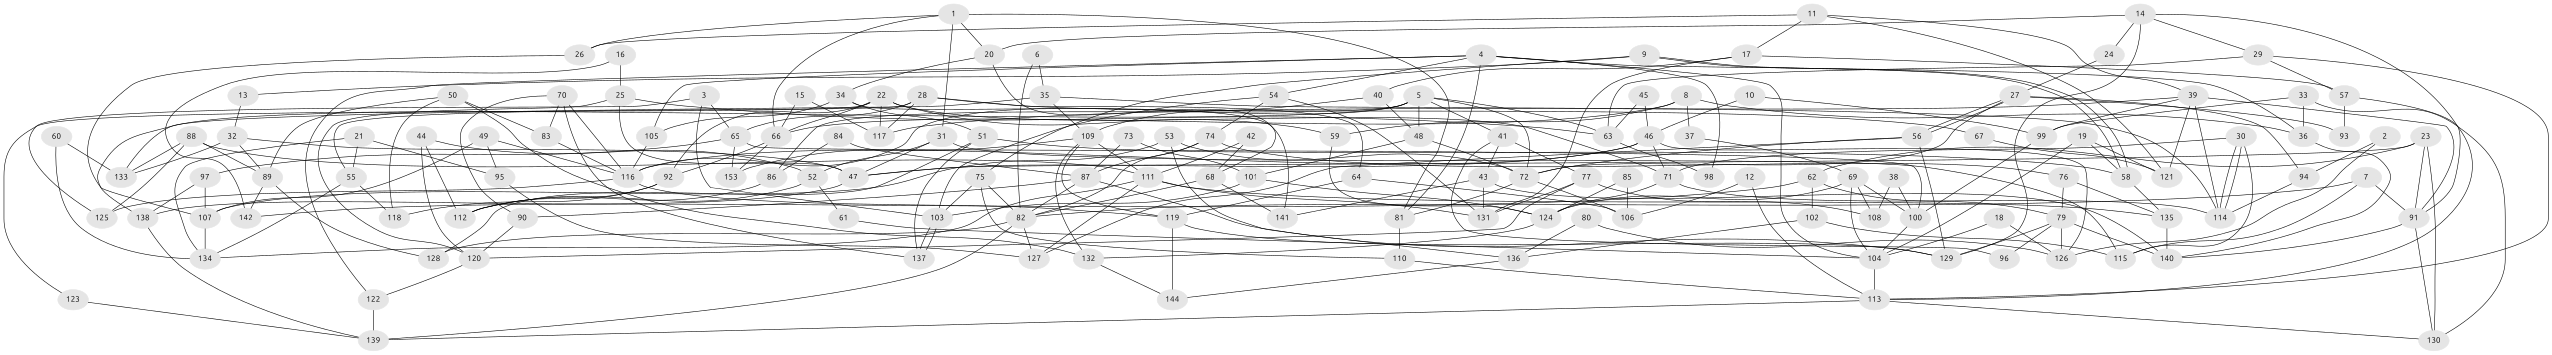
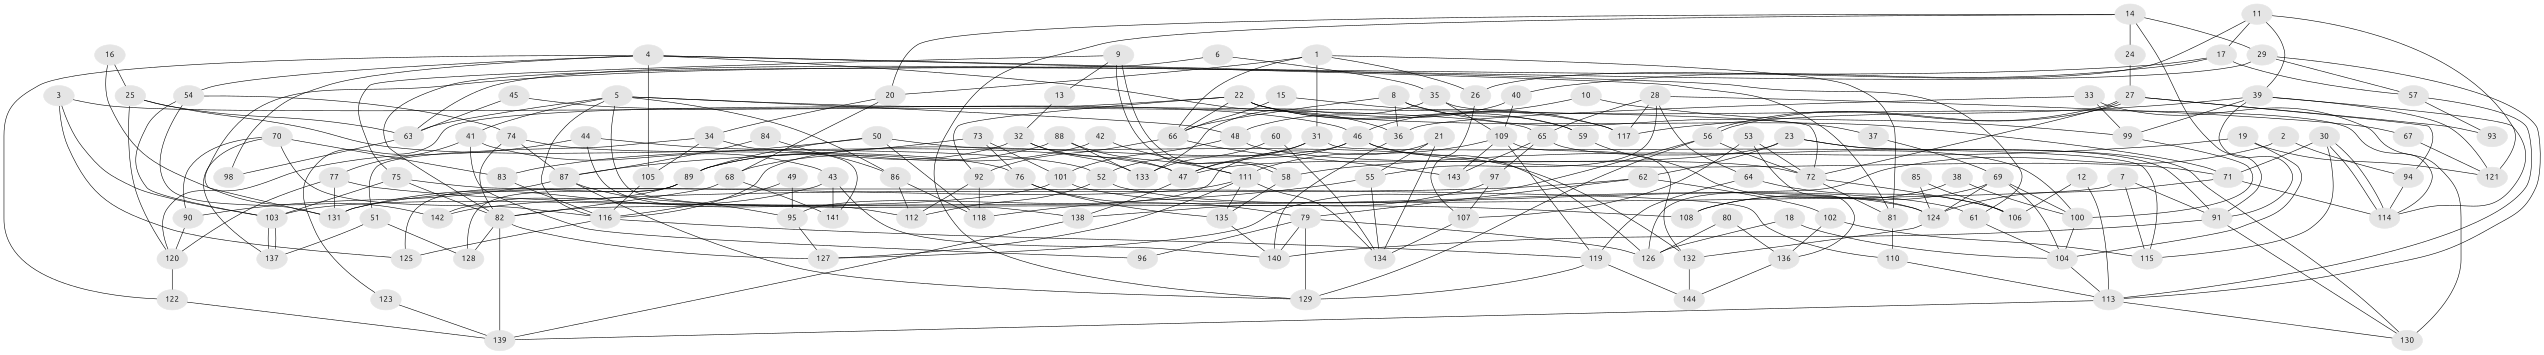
  graph {
    fontname=Ubuntu
    node [color=gray90 fontname=Ubuntu style=filled]
    edge [fontname=Ubuntu]
    1
    20
    26
    31
    66
    81
    34
    68
    107
    115
    47
    52
    92
-   143 [label=153]
+   143
    110
    2
    94
    126
    114
    3
    65
    103
    125
    100
    97
    137
    4
    36
    54
    98
    104
    105
    122
    140
    131
    74
    113
    116
    139
    5
    41
    48
    63
    72
    86
    138
    43
    77
    96
    101
    106
    112
    118
    119
    6
    35
    82
    133
    109
    128
    127
    7
    91
    130
    8
    37
    59
    69
    124
    9
    13
    58
    75
    32
    135
    10
    46
    99
    71
    11
    17
    39
    121
    40
    57
    117
    12
    89
    14
    24
    29
    129
    27
    15
    16
    25
    142
    120
    93
    18
    19
    51
    141
    21
    55
    95
    134
    22
    123
    23
    62
    79
    102
    56
    28
    64
    67
    30
    61
    33
    111
    132
    108
    38
    42
    44
    45
    49
    50
    83
    144
    53
    136
    76
    87
    60
    70
    90
    73
    80
    84
    85
    88
    1 -- 20
    1 -- 26
    1 -- 31
    1 -- 66
    1 -- 81
    20 -- 34
    20 -- 68
    26 -- 107
    31 -- 115
    31 -- 47
    31 -- 52
    66 -- 92
    66 -- 143
    81 -- 110
    34 -- 105
    34 -- 51
    34 -- 141
    68 -- 82
    68 -- 141
    107 -- 134
    47 -- 138
    52 -- 112
    52 -- 61
    92 -- 112
    92 -- 118
    110 -- 113
    2 -- 94
    2 -- 126
    94 -- 114
    3 -- 65
    3 -- 103
    3 -- 125
    65 -- 143
    65 -- 100
    65 -- 97
    103 -- 137
    103 -- 137
    100 -- 104
    97 -- 107
    97 -- 138
    4 -- 81
    4 -- 36
    4 -- 54
    4 -- 98
-   4 -- 104
+   4 -- 61
    4 -- 105
    4 -- 122
    36 -- 140
    54 -- 103
    54 -- 131
    54 -- 74
    104 -- 113
    105 -- 116
    122 -- 139
    74 -- 82
    74 -- 76
    74 -- 87
    113 -- 139
    113 -- 130
    116 -- 125
    116 -- 119
    5 -- 116
    5 -- 41
    5 -- 48
    5 -- 63
    5 -- 72
    5 -- 86
    5 -- 138
    41 -- 43
    41 -- 77
    41 -- 96
    48 -- 72
    48 -- 101
    63 -- 98
    72 -- 81
    72 -- 106
    86 -- 112
+   86 -- 118
    138 -- 139
    43 -- 140
    43 -- 131
    43 -- 141
    77 -- 131
    77 -- 120
    77 -- 108
    101 -- 103
    101 -- 124
    119 -- 129
    119 -- 144
    6 -- 35
    6 -- 82
    35 -- 114
    35 -- 133
    35 -- 109
    82 -- 139
    82 -- 128
    82 -- 127
    109 -- 143
    109 -- 119
    109 -- 111
    109 -- 132
    7 -- 115
    7 -- 82
    7 -- 91
    91 -- 140
    91 -- 130
    8 -- 66
    8 -- 36
    8 -- 37
    8 -- 59
    37 -- 69
    59 -- 124
    69 -- 100
    69 -- 104
    69 -- 124
    69 -- 108
    124 -- 132
    9 -- 13
    9 -- 58
    9 -- 58
    9 -- 75
    13 -- 32
    58 -- 135
    75 -- 110
    75 -- 103
    75 -- 82
    32 -- 47
    32 -- 133
    32 -- 89
    135 -- 140
    10 -- 46
    10 -- 99
    46 -- 47
    46 -- 126
    46 -- 116
    46 -- 71
    99 -- 100
    71 -- 114
    71 -- 124
    11 -- 26
    11 -- 17
    11 -- 39
    11 -- 121
    17 -- 131
    17 -- 40
    17 -- 57
    39 -- 114
    39 -- 91
    39 -- 99
    39 -- 121
    39 -- 117
    40 -- 48
    40 -- 109
    57 -- 113
    57 -- 93
    12 -- 113
    12 -- 106
    89 -- 128
    89 -- 142
    14 -- 20
    14 -- 91
    14 -- 24
    14 -- 29
    14 -- 129
    24 -- 27
    29 -- 113
    29 -- 63
    29 -- 57
    27 -- 94
    27 -- 72
    27 -- 93
    27 -- 56
    27 -- 56
    15 -- 66
    15 -- 117
    16 -- 25
    16 -- 142
    25 -- 47
    25 -- 63
    25 -- 120
    120 -- 122
    18 -- 126
    18 -- 104
    19 -- 104
    19 -- 58
    19 -- 121
    51 -- 137
    51 -- 128
-   51 -- 58
    21 -- 55
    21 -- 95
    21 -- 134
    55 -- 118
    55 -- 134
    95 -- 127
    22 -- 66
    22 -- 92
    22 -- 59
    22 -- 71
    22 -- 117
    22 -- 123
    123 -- 139
    23 -- 47
    23 -- 91
    23 -- 130
    23 -- 62
    62 -- 142
    62 -- 79
    62 -- 102
    79 -- 126
    79 -- 140
    79 -- 96
    79 -- 129
    102 -- 115
    102 -- 136
    56 -- 72
    56 -- 127
    56 -- 129
    28 -- 65
    28 -- 117
    28 -- 55
    28 -- 64
    28 -- 67
    64 -- 106
    64 -- 119
    67 -- 121
    30 -- 115
    30 -- 114
    30 -- 114
    30 -- 71
    61 -- 104
    33 -- 36
    33 -- 130
    33 -- 99
    111 -- 131
    111 -- 127
    111 -- 135
    111 -- 134
    132 -- 144
    38 -- 100
    38 -- 108
    42 -- 68
    42 -- 111
    44 -- 52
    44 -- 112
    44 -- 120
    45 -- 63
    45 -- 46
-   49 -- 107
    49 -- 116
    49 -- 95
    50 -- 118
    50 -- 89
    50 -- 132
    50 -- 83
    83 -- 116
    53 -- 107
    53 -- 72
    53 -- 136
    136 -- 144
    76 -- 135
    76 -- 79
    87 -- 129
-   87 -- 82
+   87 -- 95
    87 -- 90
    60 -- 133
    60 -- 134
    70 -- 137
    70 -- 116
    70 -- 83
    70 -- 90
    90 -- 120
    73 -- 101
+   73 -- 76
    73 -- 87
    80 -- 126
    80 -- 136
    84 -- 86
    84 -- 87
    85 -- 106
    85 -- 124
-   88 -- 125
+   89 -- 125
    88 -- 133
    88 -- 89
    88 -- 111
  }
